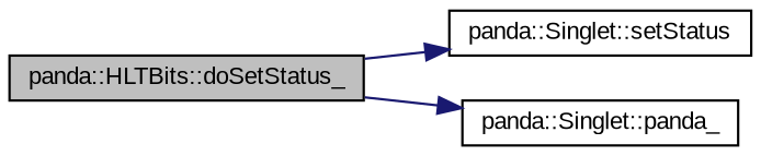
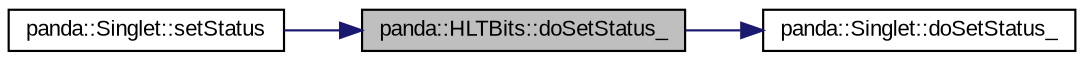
  digraph {
    fontname="Liberation Sans"
    rankdir=LR
    node [color=black fillcolor=white fontname="Liberation Sans" fontsize=10 shape=record style=filled]
    edge [color=midnightblue fontname="Liberation Sans" fontsize=10 labelfontname=Helvetica labelfontsize=10 style=solid]
    n1 [fillcolor=grey75 fontcolor=black height=0.2 label="panda::HLTBits::doSetStatus_" width=0.4]
    n2 [height=0.2 label="panda::Singlet::setStatus" width=0.4]
-   n3 [height=0.2 label="panda::Singlet::panda_" width=0.4]
-   n1 -> n2
+   n3 [height=0.2 label="panda::Singlet::doSetStatus_" width=0.4]
+   n2 -> n1
    n1 -> n3
  }
